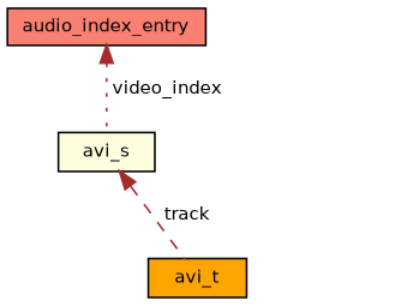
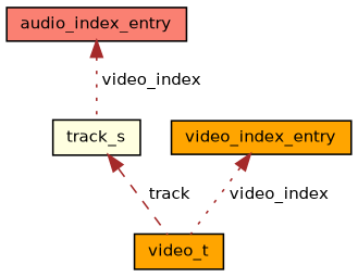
  digraph {
    node [color=black fillcolor=orange fontname=Helvetica fontsize=10 shape=record style=filled]
    edge [color=brown dir=back fontname=Helvetica fontsize=10 labelfontname=Helvetica labelfontsize=10 style=dotted]
-   n1 [fontcolor=black height=0.2 label=avi_t width=0.4]
-   n2 [fillcolor=lightyellow height=0.2 label=avi_s width=0.4]
+   n1 [fontcolor=black height=0.2 label=video_t width=0.4]
+   n2 [fillcolor=lightyellow height=0.2 label=track_s width=0.4]
    n3 [fillcolor=salmon height=0.2 label=audio_index_entry width=0.4]
+   n4 [height=0.2 label=video_index_entry width=0.4]
    n2 -> n1 [label=" track" style=dashed]
    n3 -> n2 [label=" video_index"]
+   n4 -> n1 [label=" video_index"]
  }
